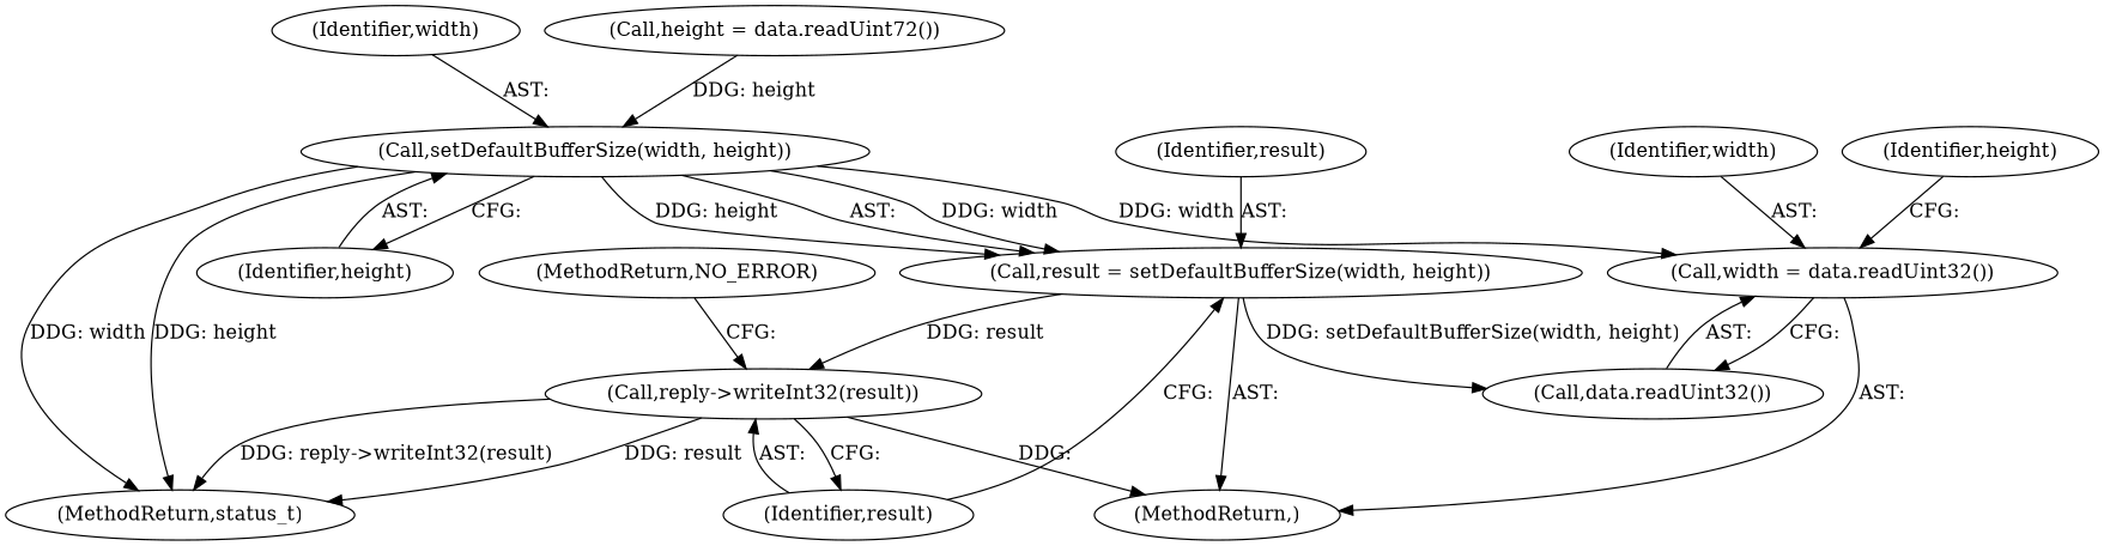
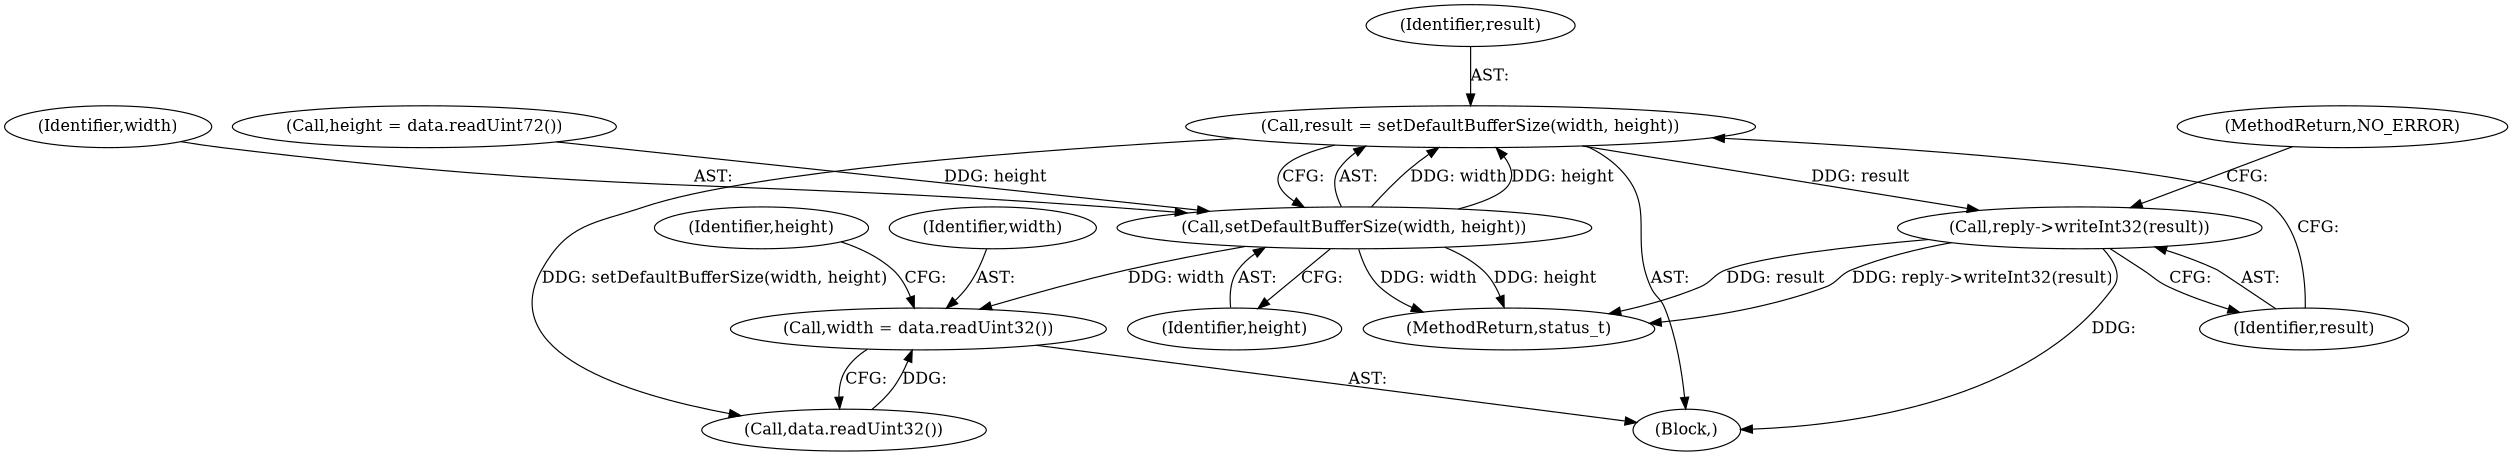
  digraph {
    n1 [label="(Call,width = data.readUint32())"]
    n2 [label="(Call,data.readUint32())"]
-   n3 [label="(MethodReturn,)"]
+   n3 [label="(Block,)"]
    n4 [label="(Call,setDefaultBufferSize(width, height))"]
    n5 [label="(Call,result = setDefaultBufferSize(width, height))"]
    n6 [label="(MethodReturn,status_t)"]
    n7 [label="(Identifier,height)"]
    n8 [label="(Call,reply->writeInt32(result))"]
    n9 [label="(Identifier,result)"]
    n10 [label="(Identifier,height)"]
    n11 [label="(Identifier,width)"]
    n12 [label="(Identifier,width)"]
    n13 [label="(Identifier,result)"]
    n14 [label="(Call,height = data.readUint72())"]
    n15 [label="(MethodReturn,NO_ERROR)"]
    n1 -> n2 [label="CFG: "]
    n1 -> n3 [label="AST: "]
-   n2 -> n1 [label="AST: "]
+   n2 -> n1 [label="DDG: "]
    n4 -> n1 [label="DDG: width"]
    n4 -> n5 [label="AST: "]
    n4 -> n5 [label="DDG: width"]
    n4 -> n5 [label="DDG: height"]
    n4 -> n6 [label="DDG: height"]
    n4 -> n6 [label="DDG: width"]
    n4 -> n7 [label="CFG: "]
    n5 -> n2 [label="DDG: setDefaultBufferSize(width, height)"]
    n5 -> n3 [label="AST: "]
+   n5 -> n4 [label="CFG: "]
    n5 -> n8 [label="DDG: result"]
    n7 -> n4 [label="AST: "]
    n8 -> n3 [label="DDG: "]
    n8 -> n6 [label="DDG: result"]
    n8 -> n6 [label="DDG: reply->writeInt32(result)"]
    n8 -> n9 [label="CFG: "]
    n9 -> n5 [label="CFG: "]
    n9 -> n8 [label="AST: "]
    n10 -> n1 [label="CFG: "]
    n11 -> n4 [label="AST: "]
    n12 -> n1 [label="AST: "]
    n13 -> n5 [label="AST: "]
    n14 -> n4 [label="DDG: height"]
    n15 -> n8 [label="CFG: "]
  }
